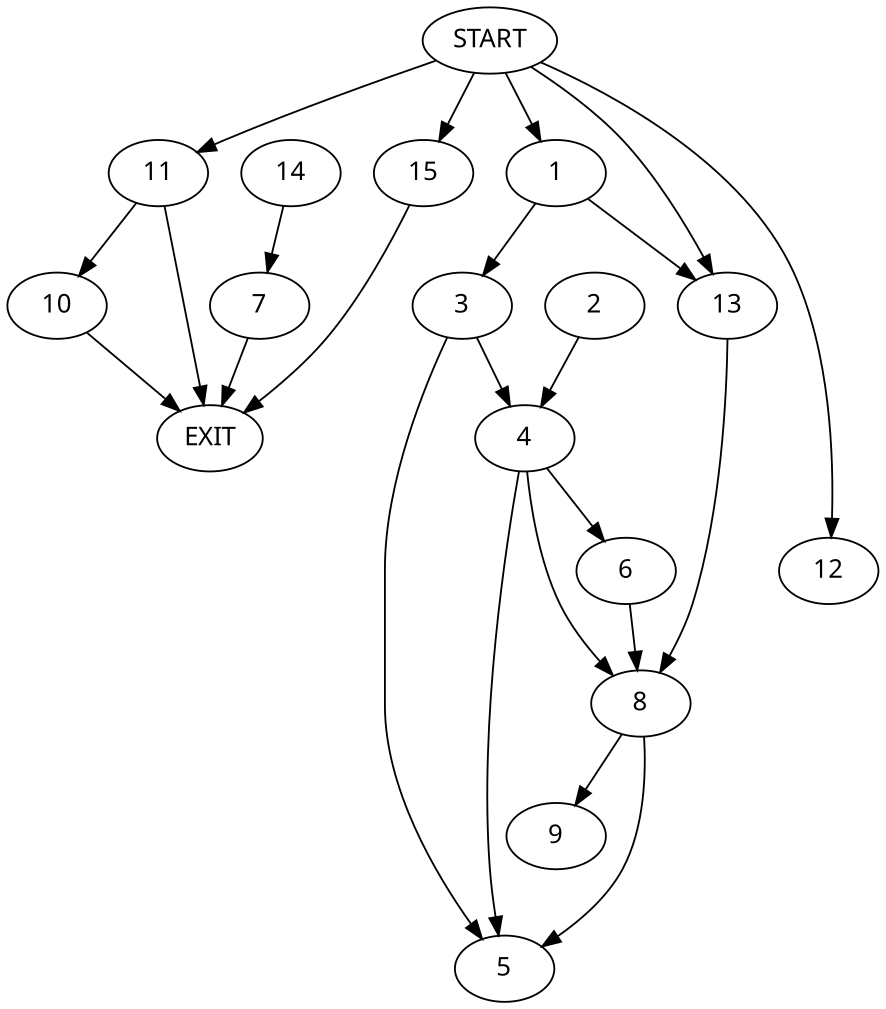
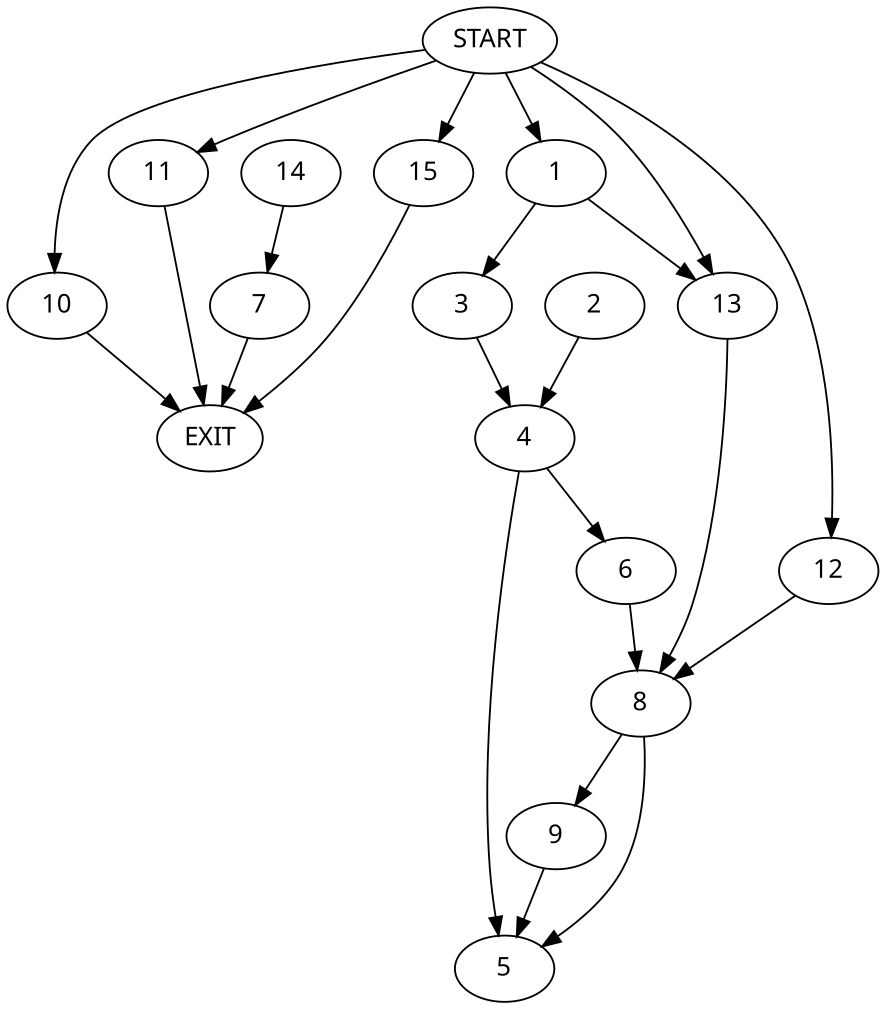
  digraph {
    fontname="Noto Sans"
    node [fontname="Noto Sans"]
    edge [fontname="Noto Sans"]
    n1 [label=START]
    1
    10
    11
    12
    13
    15
    3
    n9 [label=EXIT]
    8
    14
    7
    2
    4
    5
    6
    9
    n1 -> 1
-   11 -> 10
+   n1 -> 10
    n1 -> 11
    n1 -> 12
    n1 -> 13
    n1 -> 15
    1 -> 13
    1 -> 3
    10 -> n9
    11 -> n9
-   4 -> 8
+   12 -> 8
    13 -> 8
    15 -> n9
    3 -> 4
    8 -> 5
    8 -> 9
    14 -> 7
    7 -> n9
    2 -> 4
    4 -> 5
    4 -> 6
    6 -> 8
-   3 -> 5
+   9 -> 5
  }
